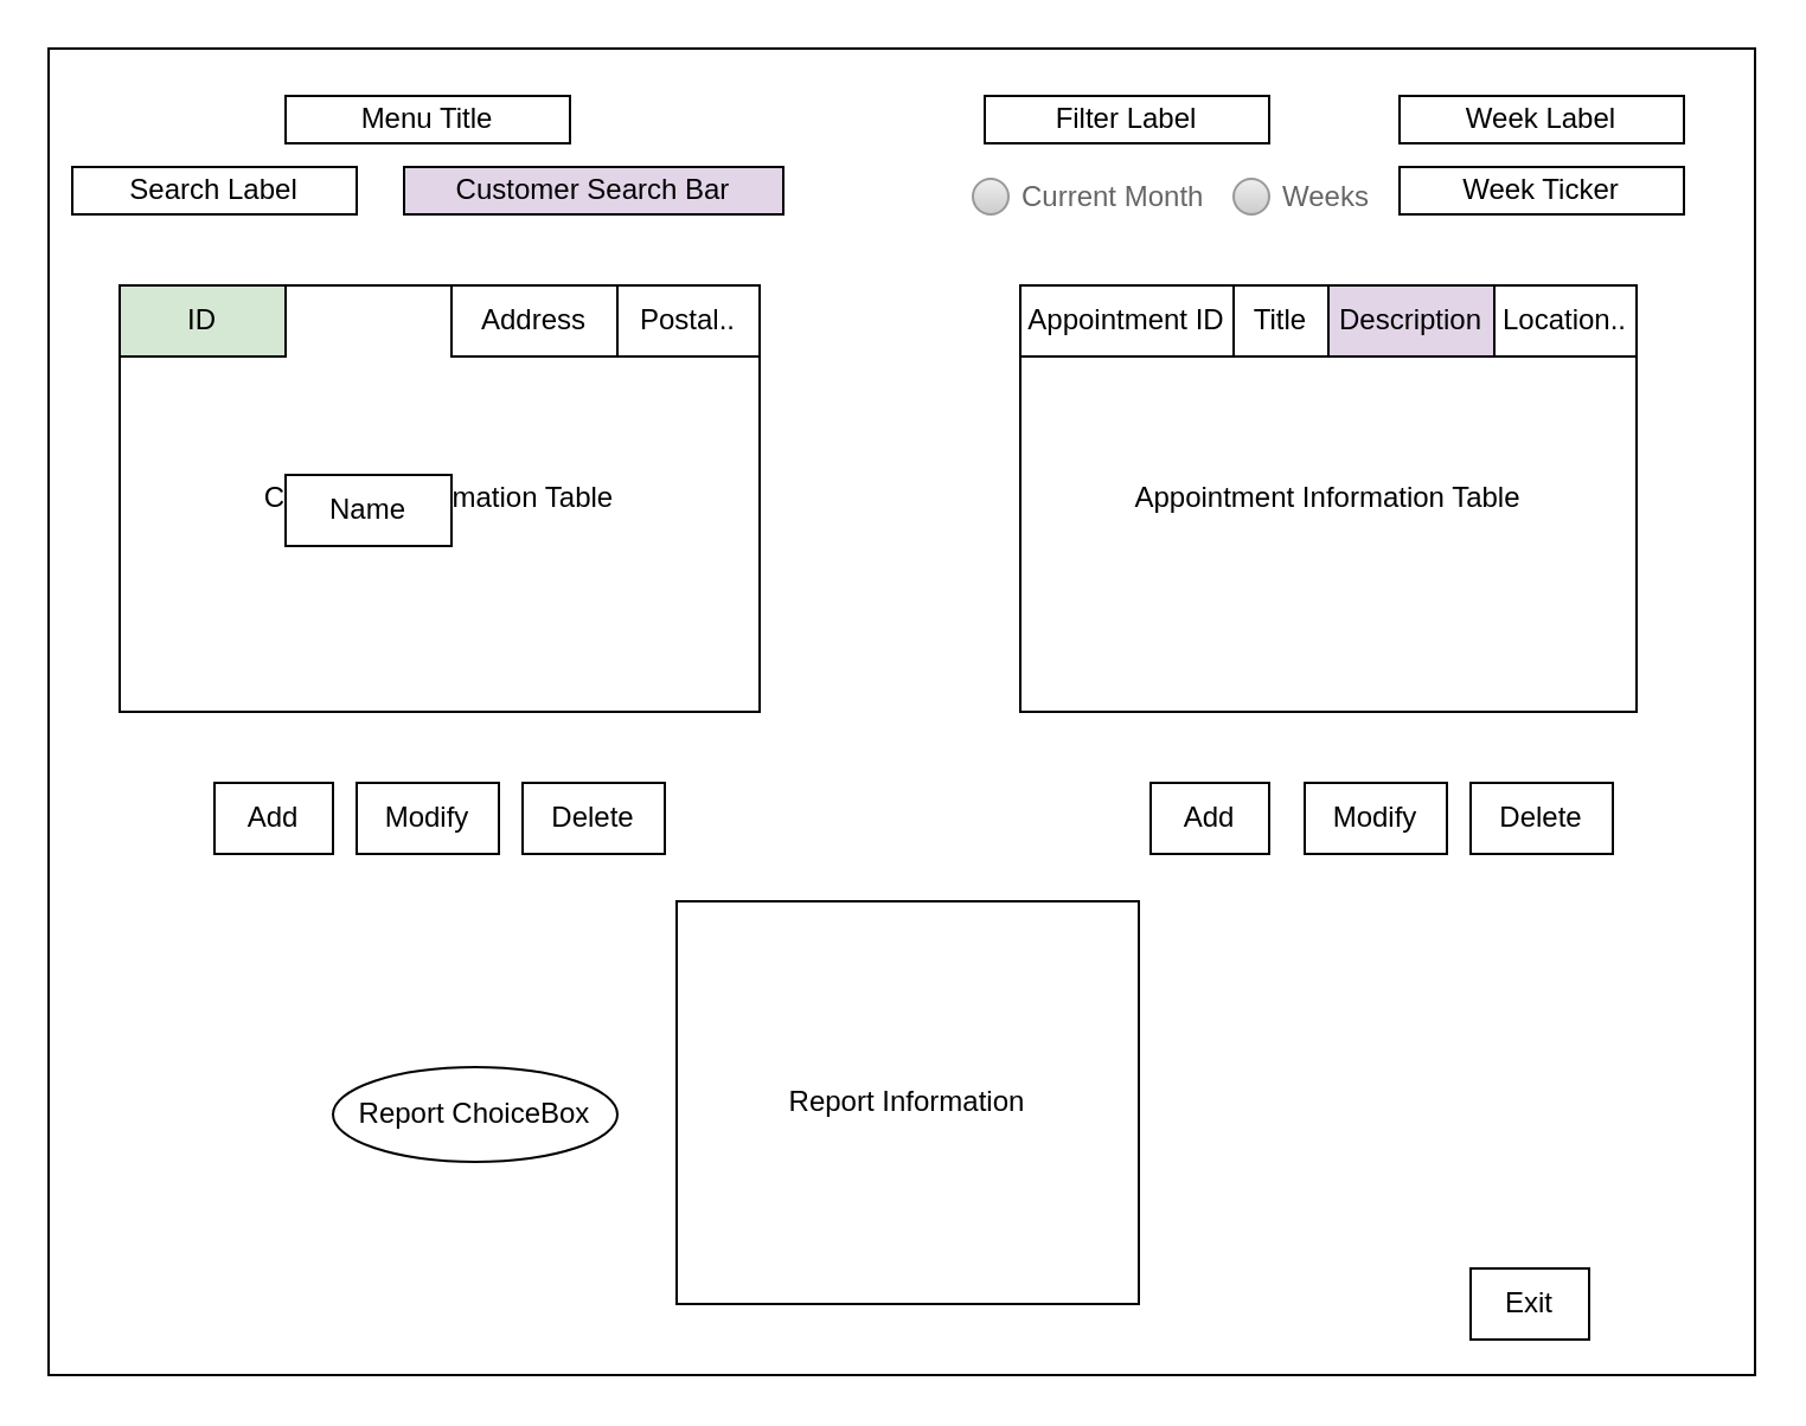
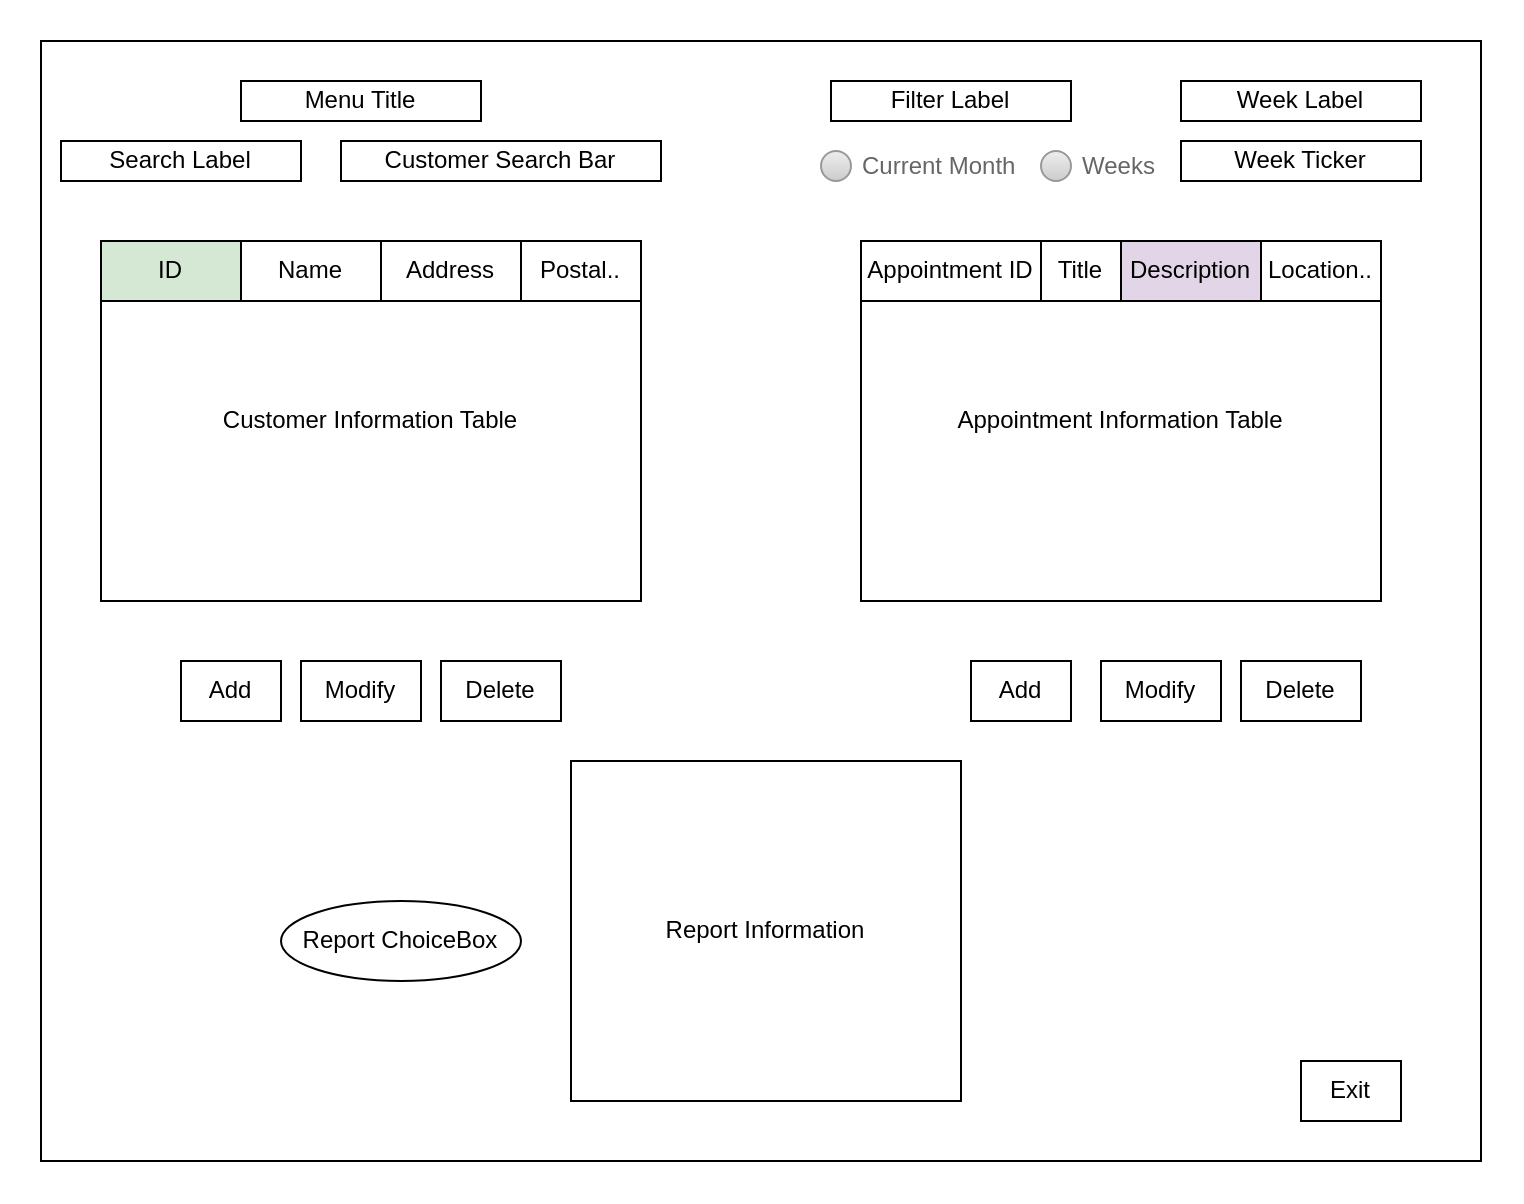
  <mxCell id="0" />
  <mxCell id="1" parent="0" />
  <mxCell id="2" value="" style="rounded=0;whiteSpace=wrap;html=1;" vertex="1" parent="1"><mxGeometry x="20" y="20" width="720" height="560" as="geometry" /></mxCell>
- <mxCell id="3" value="Customer Search Bar" style="rounded=0;whiteSpace=wrap;html=1;fillColor=#e1d5e7;" vertex="1" parent="1"><mxGeometry x="170" y="70" width="160" height="20" as="geometry" /></mxCell>
+ <mxCell id="3" value="Customer Search Bar" style="rounded=0;whiteSpace=wrap;html=1;" vertex="1" parent="1"><mxGeometry x="170" y="70" width="160" height="20" as="geometry" /></mxCell>
  <mxCell id="4" value="Customer Information Table" style="rounded=0;whiteSpace=wrap;html=1;" vertex="1" parent="1"><mxGeometry x="50" y="120" width="270" height="180" as="geometry" /></mxCell>
  <mxCell id="5" value="Add" style="rounded=0;whiteSpace=wrap;html=1;" vertex="1" parent="1"><mxGeometry x="90" y="330" width="50" height="30" as="geometry" /></mxCell>
  <mxCell id="6" value="Modify" style="rounded=0;whiteSpace=wrap;html=1;" vertex="1" parent="1"><mxGeometry x="150" y="330" width="60" height="30" as="geometry" /></mxCell>
  <mxCell id="7" value="Delete" style="rounded=0;whiteSpace=wrap;html=1;" vertex="1" parent="1"><mxGeometry x="220" y="330" width="60" height="30" as="geometry" /></mxCell>
  <mxCell id="8" value="Report ChoiceBox" style="ellipse;whiteSpace=wrap;html=1;" vertex="1" parent="1"><mxGeometry x="140" y="450" width="120" height="40" as="geometry" /></mxCell>
  <mxCell id="9" value="Report Information" style="rounded=0;whiteSpace=wrap;html=1;" vertex="1" parent="1"><mxGeometry x="285" y="380" width="195" height="170" as="geometry" /></mxCell>
  <mxCell id="10" value="Add" style="rounded=0;whiteSpace=wrap;html=1;" vertex="1" parent="1"><mxGeometry x="485" y="330" width="50" height="30" as="geometry" /></mxCell>
  <mxCell id="11" value="Modify" style="rounded=0;whiteSpace=wrap;html=1;" vertex="1" parent="1"><mxGeometry x="550" y="330" width="60" height="30" as="geometry" /></mxCell>
  <mxCell id="12" value="Delete" style="rounded=0;whiteSpace=wrap;html=1;" vertex="1" parent="1"><mxGeometry x="620" y="330" width="60" height="30" as="geometry" /></mxCell>
- <mxCell id="13" value="Exit" style="rounded=0;whiteSpace=wrap;html=1;" vertex="1" parent="1"><mxGeometry x="620" y="535" width="50" height="30" as="geometry" /></mxCell>
+ <mxCell id="13" value="Exit" style="rounded=0;whiteSpace=wrap;html=1;" vertex="1" parent="1"><mxGeometry x="650" y="530" width="50" height="30" as="geometry" /></mxCell>
  <mxCell id="14" value="Appointment Information Table" style="rounded=0;whiteSpace=wrap;html=1;" vertex="1" parent="1"><mxGeometry x="430" y="120" width="260" height="180" as="geometry" /></mxCell>
  <mxCell id="15" value="Week Ticker" style="rounded=0;whiteSpace=wrap;html=1;" vertex="1" parent="1"><mxGeometry x="590" y="70" width="120" height="20" as="geometry" /></mxCell>
  <mxCell id="16" value="Week Label" style="rounded=0;whiteSpace=wrap;html=1;" vertex="1" parent="1"><mxGeometry x="590" y="40" width="120" height="20" as="geometry" /></mxCell>
  <mxCell id="17" value="Current Month" style="shape=ellipse;fillColor=#eeeeee;strokeColor=#999999;gradientColor=#cccccc;html=1;align=left;spacingLeft=4;fontSize=12;fontColor=#666666;labelPosition=right;shadow=0;" vertex="1" parent="1"><mxGeometry x="410" y="75" width="15" height="15" as="geometry" /></mxCell>
  <mxCell id="18" value="Weeks" style="shape=ellipse;fillColor=#eeeeee;strokeColor=#999999;gradientColor=#cccccc;html=1;align=left;spacingLeft=4;fontSize=12;fontColor=#666666;labelPosition=right;shadow=0;" vertex="1" parent="1"><mxGeometry x="520" y="75" width="15" height="15" as="geometry" /></mxCell>
  <mxCell id="19" value="Filter Label" style="rounded=0;whiteSpace=wrap;html=1;" vertex="1" parent="1"><mxGeometry x="415" y="40" width="120" height="20" as="geometry" /></mxCell>
  <mxCell id="20" value="Menu Title" style="rounded=0;whiteSpace=wrap;html=1;" vertex="1" parent="1"><mxGeometry x="120" y="40" width="120" height="20" as="geometry" /></mxCell>
  <mxCell id="21" value="Search Label" style="rounded=0;whiteSpace=wrap;html=1;" vertex="1" parent="1"><mxGeometry x="30" y="70" width="120" height="20" as="geometry" /></mxCell>
  <mxCell id="22" value="ID" style="rounded=0;whiteSpace=wrap;html=1;fillColor=#d5e8d4;" vertex="1" parent="1"><mxGeometry x="50" y="120" width="70" height="30" as="geometry" /></mxCell>
- <mxCell id="23" value="Name" style="rounded=0;whiteSpace=wrap;html=1;" vertex="1" parent="1"><mxGeometry x="120" y="200" width="70" height="30" as="geometry" /></mxCell>
+ <mxCell id="23" value="Name" style="rounded=0;whiteSpace=wrap;html=1;" vertex="1" parent="1"><mxGeometry x="120" y="120" width="70" height="30" as="geometry" /></mxCell>
  <mxCell id="24" value="Address" style="rounded=0;whiteSpace=wrap;html=1;" vertex="1" parent="1"><mxGeometry x="190" y="120" width="70" height="30" as="geometry" /></mxCell>
  <mxCell id="25" value="Postal.." style="rounded=0;whiteSpace=wrap;html=1;" vertex="1" parent="1"><mxGeometry x="260" y="120" width="60" height="30" as="geometry" /></mxCell>
  <mxCell id="26" value="Appointment ID" style="rounded=0;whiteSpace=wrap;html=1;" vertex="1" parent="1"><mxGeometry x="430" y="120" width="90" height="30" as="geometry" /></mxCell>
  <mxCell id="27" value="Title" style="rounded=0;whiteSpace=wrap;html=1;" vertex="1" parent="1"><mxGeometry x="520" y="120" width="40" height="30" as="geometry" /></mxCell>
  <mxCell id="28" value="Description" style="rounded=0;whiteSpace=wrap;html=1;fillColor=#e1d5e7;" vertex="1" parent="1"><mxGeometry x="560" y="120" width="70" height="30" as="geometry" /></mxCell>
  <mxCell id="29" value="Location.." style="rounded=0;whiteSpace=wrap;html=1;" vertex="1" parent="1"><mxGeometry x="630" y="120" width="60" height="30" as="geometry" /></mxCell>
